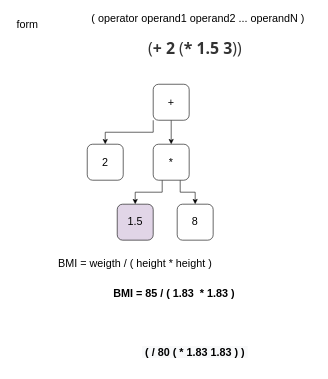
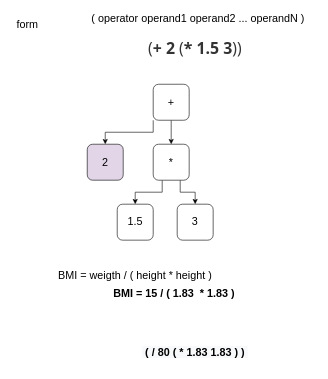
  <mxCell id="0" />
  <mxCell id="1" parent="0" />
  <mxCell id="2" value="&lt;span style=&quot;color: rgb(51 , 51 , 51) ; font-family: &amp;#34;open sans&amp;#34; , sans-serif ; font-size: 26.4px ; text-align: left ; background-color: rgb(255 , 255 , 255)&quot;&gt;(&lt;b&gt;+&lt;/b&gt; &lt;b&gt;2&lt;/b&gt; (&lt;b&gt;*&lt;/b&gt; &lt;b&gt;1.5&lt;/b&gt; &lt;b&gt;3&lt;/b&gt;))&lt;/span&gt;" style="text;html=1;strokeColor=none;fillColor=none;align=center;verticalAlign=middle;whiteSpace=wrap;rounded=0;" vertex="1" parent="1"><mxGeometry x="155" y="70" width="340" height="20" as="geometry" /></mxCell>
  <mxCell id="3" style="edgeStyle=orthogonalEdgeStyle;rounded=0;orthogonalLoop=1;jettySize=auto;html=1;exitX=0;exitY=1;exitDx=0;exitDy=0;fontSize=18;" edge="1" parent="1" source="5" target="6"><mxGeometry relative="1" as="geometry" /></mxCell>
  <mxCell id="4" style="edgeStyle=orthogonalEdgeStyle;rounded=0;orthogonalLoop=1;jettySize=auto;html=1;exitX=0.5;exitY=1;exitDx=0;exitDy=0;entryX=0.5;entryY=0;entryDx=0;entryDy=0;fontSize=18;" edge="1" parent="1" source="5" target="9"><mxGeometry relative="1" as="geometry" /></mxCell>
  <mxCell id="5" value="+" style="rounded=1;whiteSpace=wrap;html=1;fontSize=18;" vertex="1" parent="1"><mxGeometry x="255" y="140" width="60" height="60" as="geometry" /></mxCell>
- <mxCell id="6" value="2" style="rounded=1;whiteSpace=wrap;html=1;fontSize=18;" vertex="1" parent="1"><mxGeometry x="145" y="240" width="60" height="60" as="geometry" /></mxCell>
+ <mxCell id="6" value="2" style="rounded=1;whiteSpace=wrap;html=1;fontSize=18;fillColor=#e1d5e7;" vertex="1" parent="1"><mxGeometry x="145" y="240" width="60" height="60" as="geometry" /></mxCell>
  <mxCell id="7" style="edgeStyle=orthogonalEdgeStyle;rounded=0;orthogonalLoop=1;jettySize=auto;html=1;exitX=0.25;exitY=1;exitDx=0;exitDy=0;entryX=0.5;entryY=0;entryDx=0;entryDy=0;fontSize=18;" edge="1" parent="1" source="9" target="10"><mxGeometry relative="1" as="geometry" /></mxCell>
  <mxCell id="8" style="edgeStyle=orthogonalEdgeStyle;rounded=0;orthogonalLoop=1;jettySize=auto;html=1;exitX=0.75;exitY=1;exitDx=0;exitDy=0;entryX=0.5;entryY=0;entryDx=0;entryDy=0;fontSize=18;" edge="1" parent="1" source="9" target="11"><mxGeometry relative="1" as="geometry" /></mxCell>
  <mxCell id="9" value="*" style="rounded=1;whiteSpace=wrap;html=1;fontSize=18;" vertex="1" parent="1"><mxGeometry x="255" y="240" width="60" height="60" as="geometry" /></mxCell>
- <mxCell id="10" value="1.5" style="rounded=1;whiteSpace=wrap;html=1;fontSize=18;fillColor=#e1d5e7;" vertex="1" parent="1"><mxGeometry x="195" y="340" width="60" height="60" as="geometry" /></mxCell>
- <mxCell id="11" value="8" style="rounded=1;whiteSpace=wrap;html=1;fontSize=18;" vertex="1" parent="1"><mxGeometry x="295" y="340" width="60" height="60" as="geometry" /></mxCell>
- <mxCell id="12" value="BMI = weigth / ( height * height )" style="text;html=1;strokeColor=none;fillColor=none;align=center;verticalAlign=middle;whiteSpace=wrap;rounded=0;fontSize=18;" vertex="1" parent="1"><mxGeometry x="75" y="430" width="300" height="20" as="geometry" /></mxCell>
- <mxCell id="13" value="&lt;b&gt;BMI = 85 / ( 1.83&amp;nbsp; * 1.83 )&lt;/b&gt;" style="text;html=1;strokeColor=none;fillColor=none;align=center;verticalAlign=middle;whiteSpace=wrap;rounded=0;fontSize=18;" vertex="1" parent="1"><mxGeometry x="165" y="480" width="250" height="20" as="geometry" /></mxCell>
+ <mxCell id="10" value="1.5" style="rounded=1;whiteSpace=wrap;html=1;fontSize=18;" vertex="1" parent="1"><mxGeometry x="195" y="340" width="60" height="60" as="geometry" /></mxCell>
+ <mxCell id="11" value="3" style="rounded=1;whiteSpace=wrap;html=1;fontSize=18;" vertex="1" parent="1"><mxGeometry x="295" y="340" width="60" height="60" as="geometry" /></mxCell>
+ <mxCell id="12" value="BMI = weigth / ( height * height )" style="text;html=1;strokeColor=none;fillColor=none;align=center;verticalAlign=middle;whiteSpace=wrap;rounded=0;fontSize=18;" vertex="1" parent="1"><mxGeometry x="75" y="450" width="300" height="20" as="geometry" /></mxCell>
+ <mxCell id="13" value="&lt;b&gt;BMI = 15 / ( 1.83&amp;nbsp; * 1.83 )&lt;/b&gt;" style="text;html=1;strokeColor=none;fillColor=none;align=center;verticalAlign=middle;whiteSpace=wrap;rounded=0;fontSize=18;" vertex="1" parent="1"><mxGeometry x="165" y="480" width="250" height="20" as="geometry" /></mxCell>
  <mxCell id="14" value="&lt;b style=&quot;color: rgb(0 , 0 , 0) ; font-family: &amp;#34;helvetica&amp;#34; ; font-size: 18px ; font-style: normal ; letter-spacing: normal ; text-align: center ; text-indent: 0px ; text-transform: none ; word-spacing: 0px ; background-color: rgb(248 , 249 , 250)&quot;&gt;&amp;nbsp;( / 80 ( * 1.83 1.83 ) )&amp;nbsp;&lt;/b&gt;" style="text;whiteSpace=wrap;html=1;fontSize=18;" vertex="1" parent="1"><mxGeometry x="235" y="570" width="280" height="40" as="geometry" /></mxCell>
  <mxCell id="15" value="( operator operand1 operand2 ... operandN )" style="text;html=1;strokeColor=none;fillColor=none;align=center;verticalAlign=middle;whiteSpace=wrap;rounded=0;fontSize=18;" vertex="1" parent="1"><mxGeometry x="135" y="20" width="390" height="20" as="geometry" /></mxCell>
  <mxCell id="16" value="form" style="text;html=1;align=center;verticalAlign=middle;resizable=0;points=[];autosize=1;fontSize=18;" vertex="1" parent="1"><mxGeometry x="20" y="25" width="50" height="30" as="geometry" /></mxCell>
